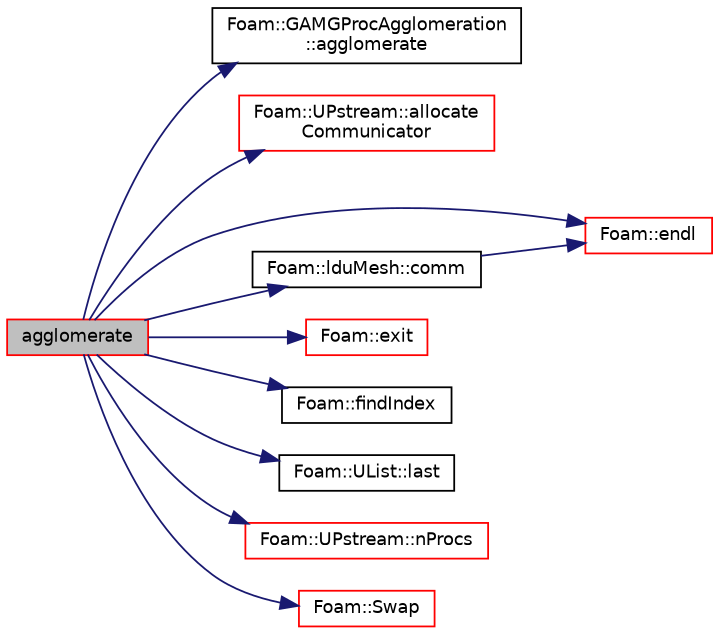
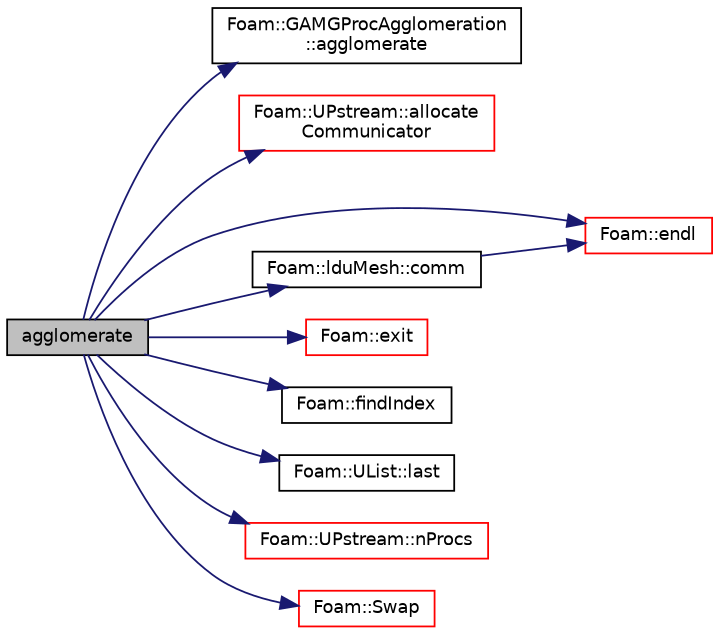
  digraph {
    rankdir=LR
    node [color=black fontname=Helvetica fontsize=10 shape=record]
    edge [color=midnightblue fontname=Helvetica fontsize=10 labelfontname=Helvetica labelfontsize=10 style=solid]
-   n1 [color=red fillcolor=grey75 fontcolor=black height=0.2 label=agglomerate style=filled width=0.4]
+   n1 [fillcolor=grey75 fontcolor=black height=0.2 label=agglomerate style=filled width=0.4]
    n2 [height=0.2 label="Foam::GAMGProcAgglomeration\l::agglomerate" width=0.4]
    n3 [color=red height=0.2 label="Foam::UPstream::allocate\lCommunicator" width=0.4]
    n4 [color=red height=0.2 label="Foam::endl" width=0.4]
    n5 [height=0.2 label="Foam::lduMesh::comm" width=0.4]
    n6 [color=red height=0.2 label="Foam::exit" width=0.4]
    n7 [height=0.2 label="Foam::findIndex" width=0.4]
    n8 [height=0.2 label="Foam::UList::last" width=0.4]
    n9 [color=red height=0.2 label="Foam::UPstream::nProcs" width=0.4]
    n10 [color=red height=0.2 label="Foam::Swap" width=0.4]
    n1 -> n2
    n1 -> n3
    n1 -> n4
    n1 -> n5
    n1 -> n6
    n1 -> n7
    n1 -> n8
    n1 -> n9
    n1 -> n10
    n5 -> n4
  }
